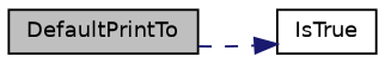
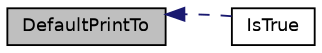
  digraph {
    rankdir=LR
    node [color=black fontname=Helvetica fontsize=10 shape=record]
    n1 [fillcolor=grey75 fontcolor=black height=0.2 label=DefaultPrintTo style=filled width=0.4]
    n2 [height=0.2 label=IsTrue width=0.4]
-   n1 -> n2 [color=midnightblue fontname=Helvetica fontsize=10 labelfontname=Helvetica labelfontsize=10 style=dashed]
+   n2 -> n1 [color=midnightblue fontname=Helvetica fontsize=10 labelfontname=Helvetica labelfontsize=10 style=dashed]
  }
